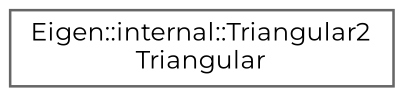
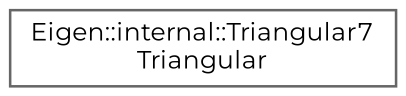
  digraph {
    rankdir=LR
    fontname=Montserrat
-   n1 [color=grey40 fillcolor=white fontname=Montserrat fontsize=10 height=0.2 label="Eigen::internal::Triangular2\lTriangular" shape=box style=filled width=0.4]
+   n1 [color=grey40 fillcolor=white fontname=Montserrat fontsize=10 height=0.2 label="Eigen::internal::Triangular7\lTriangular" shape=box style=filled width=0.4]
  }
